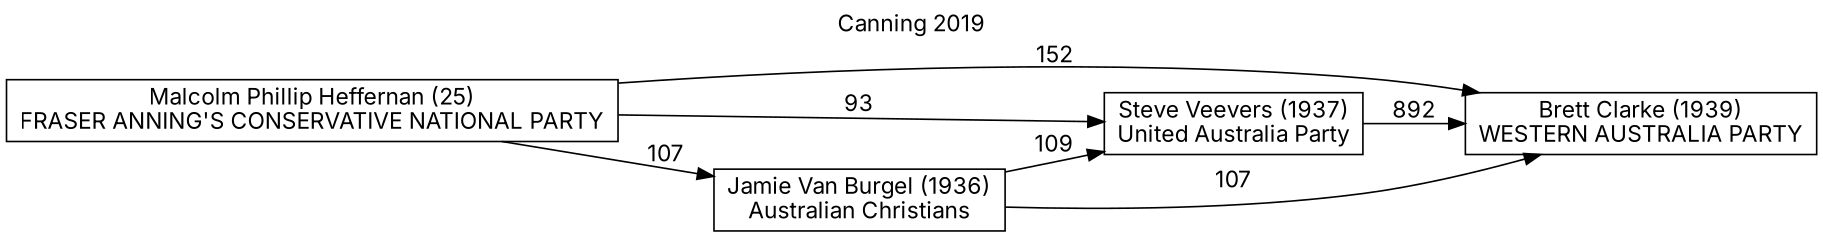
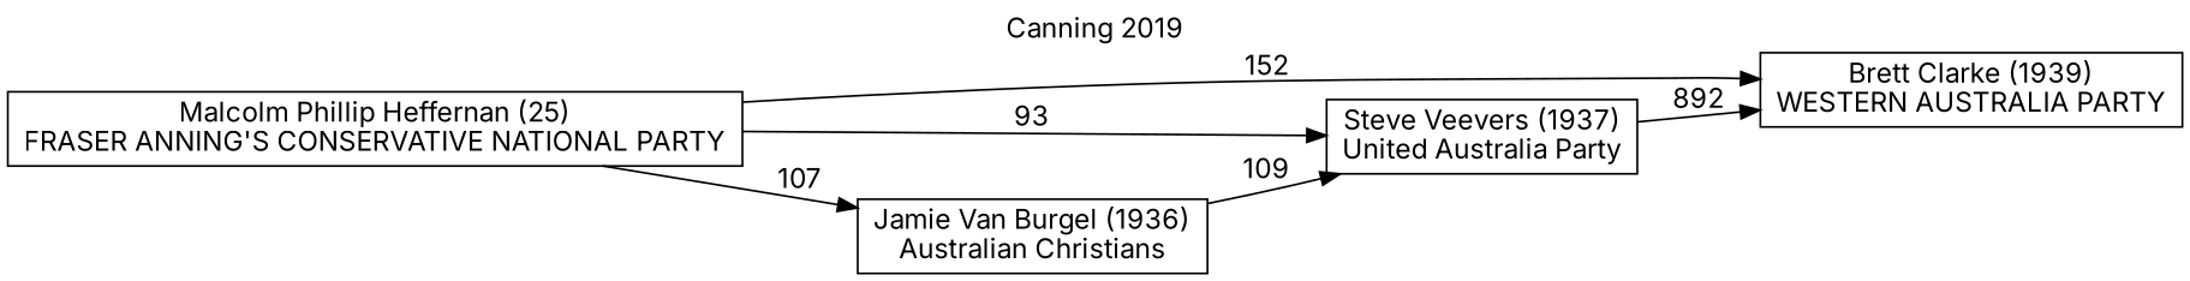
  digraph {
    fontname=Inter
    label="Canning 2019"
    labelloc=t
    mclimit=10
    rankdir=LR
    node [fontname=Inter shape=box]
    edge [fontname=Inter]
    n1 [label="Brett Clarke (1939)\nWESTERN AUSTRALIA PARTY"]
    n2 [label="Steve Veevers (1937)\nUnited Australia Party"]
    n3 [label="Jamie Van Burgel (1936)\nAustralian Christians"]
    n4 [label="Malcolm Phillip Heffernan (25)\nFRASER ANNING'S CONSERVATIVE NATIONAL PARTY"]
    n2 -> n1 [label=892]
-   n3 -> n1 [label=107]
    n3 -> n2 [label=109]
    n4 -> n1 [label=152]
    n4 -> n2 [label=93]
    n4 -> n3 [label=107]
  }
